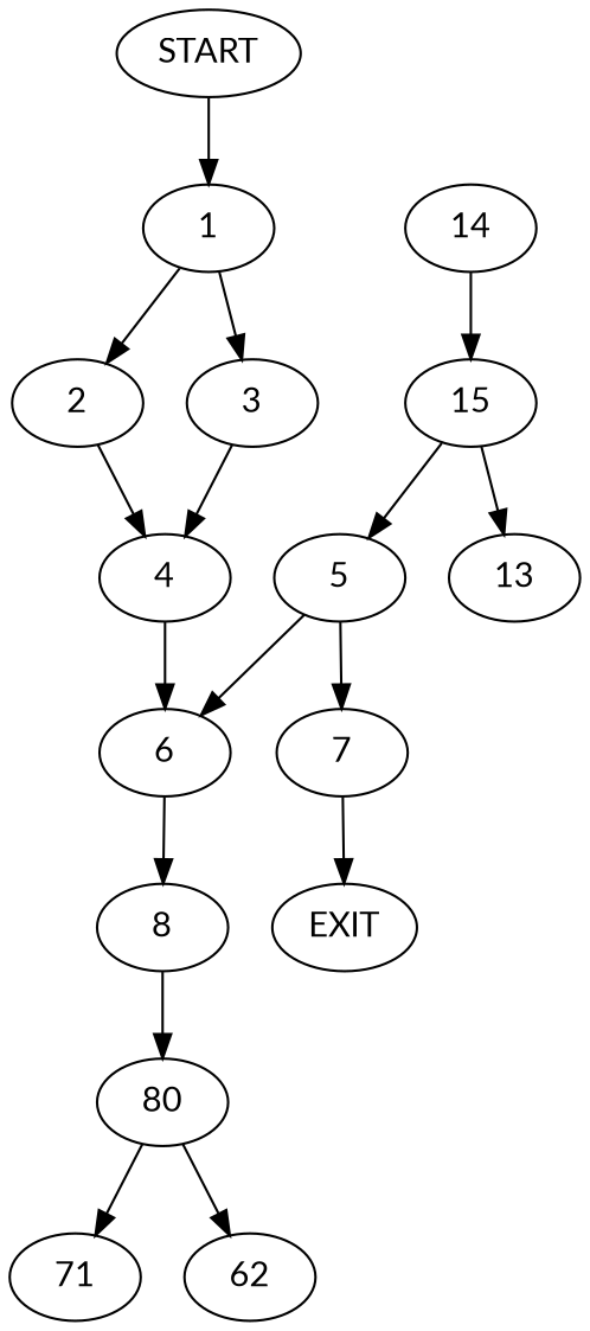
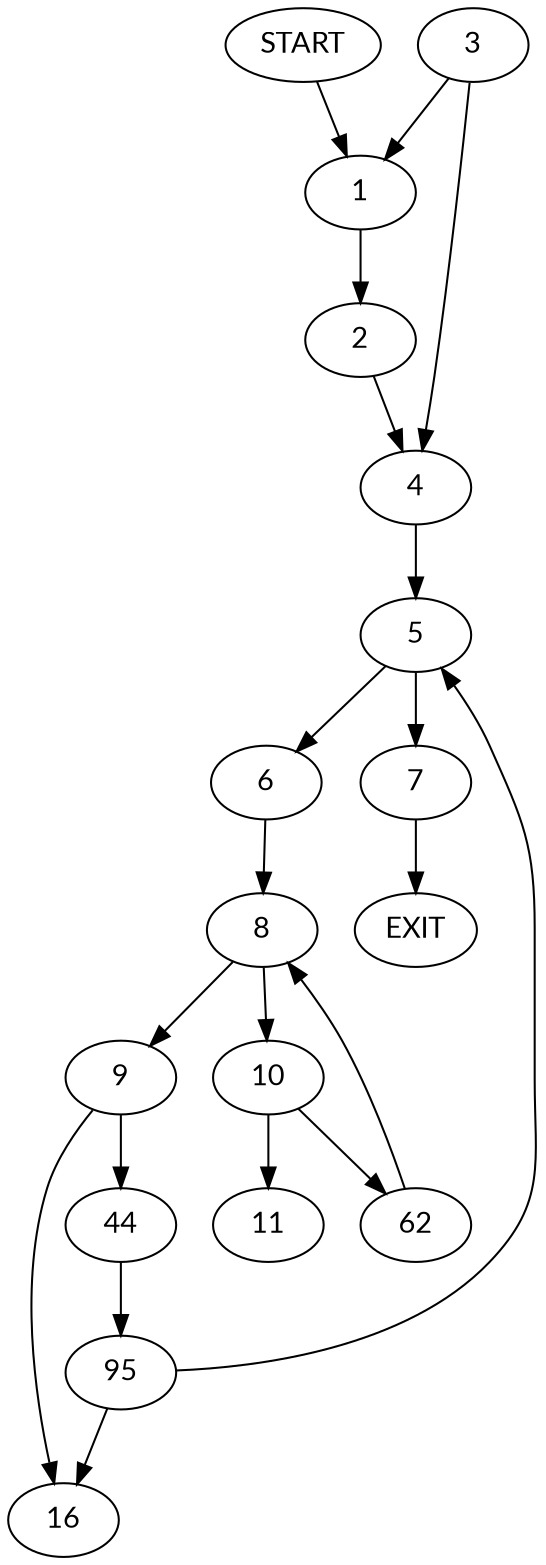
  digraph {
    fontname=Lato
    node [fontname=Lato]
    edge [fontname=Lato]
    n1 [label=START]
    1
    2
    3
    n5 [label=EXIT]
    4
    5
    6
    7
    8
-   10 [label=80]
-   13
-   14
-   11 [label=71]
+   9
+   10
+   13 [label=16]
+   14 [label=44]
+   11
    n16 [label=62]
-   15
+   15 [label=95]
    n1 -> 1
    1 -> 2
-   1 -> 3
+   3 -> 1
    2 -> 4
    3 -> 4
-   4 -> 6
+   4 -> 5
    5 -> 6
    5 -> 7
    6 -> 8
    7 -> n5
+   8 -> 9
    8 -> 10
+   9 -> 13
+   9 -> 14
    10 -> 11
    10 -> n16
    14 -> 15
+   n16 -> 8
    15 -> 5
    15 -> 13
  }
